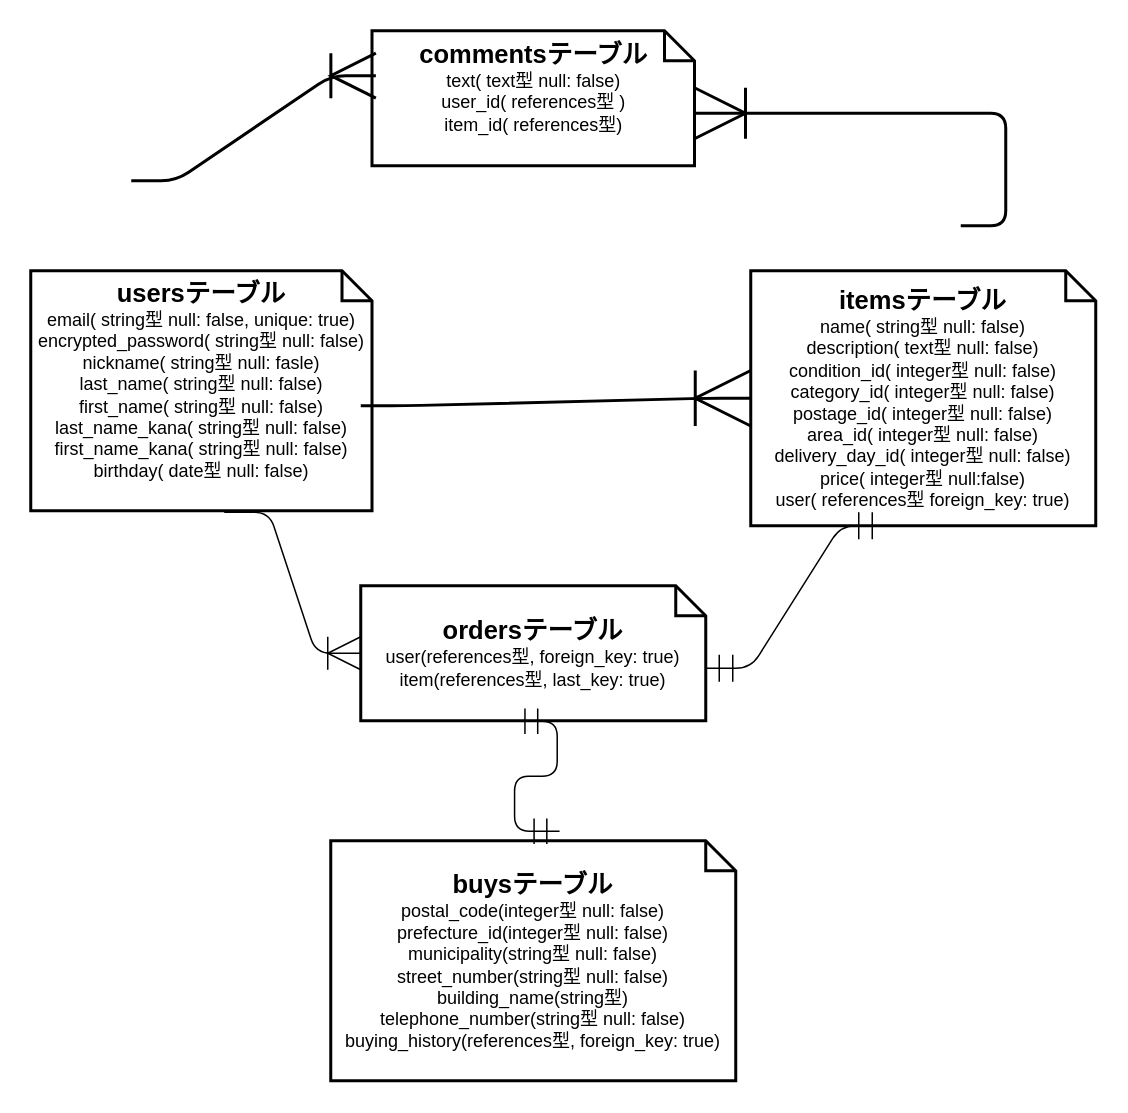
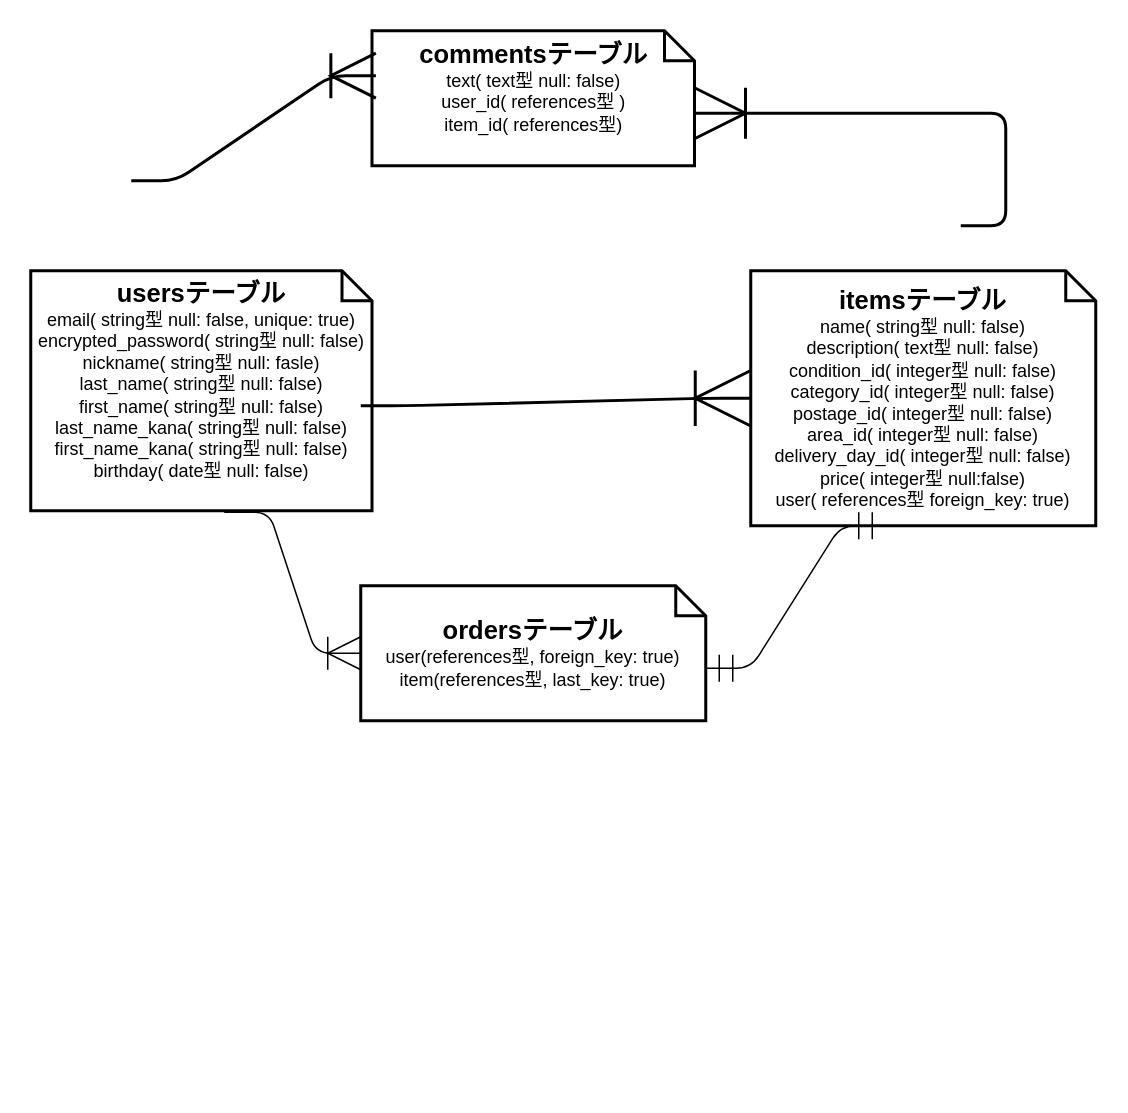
  <mxCell id="0" />
  <mxCell id="1" parent="0" />
  <mxCell id="2" value="&lt;b&gt;&lt;font style=&quot;font-size: 17px&quot;&gt;usersテーブル&lt;/font&gt;&lt;/b&gt;&lt;br&gt;email( string型 null: false, unique: true)&lt;br&gt;encrypted_password( string型 null: false)&lt;br&gt;nickname( string型 null: fasle)&lt;br&gt;last_name( string型 null: false)&lt;br&gt;first_name( string型 null: false)&lt;br&gt;last_name_kana( string型 null: false)&lt;br&gt;first_name_kana( string型 null: false)&lt;br&gt;birthday( date型 null: false)&lt;br&gt;&lt;div style=&quot;text-align: left&quot;&gt;&lt;br&gt;&lt;/div&gt;" style="shape=note;size=20;whiteSpace=wrap;html=1;strokeWidth=2;" parent="1" vertex="1"><mxGeometry x="20" y="180" width="227.5" height="160" as="geometry" /></mxCell>
  <mxCell id="3" value="&lt;span&gt;&lt;font&gt;&lt;font style=&quot;font-size: 17px&quot;&gt;&lt;b&gt;commentsテーブル&lt;/b&gt;&lt;/font&gt;&lt;br&gt;text( text型 null: false)&lt;br&gt;user_id( references型 )&lt;br&gt;item_id( references型)&lt;br&gt;&lt;br&gt;&lt;/font&gt;&lt;/span&gt;" style="shape=note;size=20;whiteSpace=wrap;html=1;strokeWidth=2;" parent="1" vertex="1"><mxGeometry x="247.5" y="20" width="215" height="90" as="geometry" /></mxCell>
  <mxCell id="4" value="&lt;font style=&quot;font-size: 17px&quot;&gt;&lt;b&gt;itemsテーブル&lt;br&gt;&lt;/b&gt;&lt;/font&gt;name( string型 null: false)&lt;br&gt;description( text型 null: false)&lt;br&gt;condition_id( integer型 null: false)&lt;br&gt;category_id( integer型 null: false)&lt;br&gt;postage_id( integer型 null: false)&lt;br&gt;area_id( integer型 null: false)&lt;br&gt;delivery_day_id( integer型 null: false)&lt;br&gt;price( integer型 null:false)&lt;br&gt;user( references型 foreign_key: true)" style="shape=note;size=20;whiteSpace=wrap;html=1;strokeWidth=2;" parent="1" vertex="1"><mxGeometry x="500" y="180" width="230" height="170" as="geometry" /></mxCell>
- <mxCell id="5" value="&lt;font style=&quot;font-size: 17px&quot;&gt;&lt;b&gt;buysテーブル&lt;/b&gt;&lt;/font&gt;&lt;br&gt;postal_code(integer型 null: false)&lt;br&gt;prefecture_id(integer型 null: false)&lt;br&gt;municipality(string型 null: false)&lt;br&gt;street_number(string型 null: false)&lt;br&gt;building_name(string型)&lt;br&gt;telephone_number(string型 null: false)&lt;br&gt;buying_history(references型, foreign_key: true)" style="shape=note;size=20;whiteSpace=wrap;html=1;strokeWidth=2;" parent="1" vertex="1"><mxGeometry x="220" y="560" width="270" height="160" as="geometry" /></mxCell>
  <mxCell id="6" value="" style="edgeStyle=entityRelationEdgeStyle;fontSize=12;html=1;endArrow=ERoneToMany;exitX=0;exitY=0;exitDx=220;exitDy=90;exitPerimeter=0;entryX=0;entryY=0.5;entryDx=0;entryDy=0;entryPerimeter=0;strokeWidth=2;endSize=34;" parent="1" source="2" target="4" edge="1"><mxGeometry width="100" height="100" relative="1" as="geometry"><mxPoint x="260" y="360" as="sourcePoint" /><mxPoint x="470" y="270" as="targetPoint" /></mxGeometry></mxCell>
  <mxCell id="7" value="" style="edgeStyle=entityRelationEdgeStyle;fontSize=12;html=1;endArrow=ERoneToMany;strokeWidth=2;entryX=0;entryY=0;entryDx=215;entryDy=55;entryPerimeter=0;endSize=31;" parent="1" target="3" edge="1"><mxGeometry width="100" height="100" relative="1" as="geometry"><mxPoint x="640" y="150" as="sourcePoint" /><mxPoint x="400" y="200" as="targetPoint" /></mxGeometry></mxCell>
  <mxCell id="8" value="" style="edgeStyle=entityRelationEdgeStyle;fontSize=12;html=1;endArrow=ERoneToMany;strokeWidth=2;entryX=0.012;entryY=0.333;entryDx=0;entryDy=0;entryPerimeter=0;endSize=27;" parent="1" target="3" edge="1"><mxGeometry width="100" height="100" relative="1" as="geometry"><mxPoint x="87" y="120" as="sourcePoint" /><mxPoint x="200" y="70" as="targetPoint" /></mxGeometry></mxCell>
  <mxCell id="9" value="&lt;font style=&quot;font-size: 17px&quot;&gt;&lt;b&gt;ordersテーブル&lt;/b&gt;&lt;/font&gt;&lt;br&gt;user(references型, foreign_key: true)&lt;br&gt;item(references型, last_key: true)" style="shape=note;size=20;whiteSpace=wrap;html=1;strokeWidth=2;" parent="1" vertex="1"><mxGeometry x="240" y="390" width="230" height="90" as="geometry" /></mxCell>
- <mxCell id="10" value="" style="edgeStyle=entityRelationEdgeStyle;fontSize=12;html=1;endArrow=ERmandOne;startArrow=ERmandOne;endSize=15;startSize=15;exitX=0.439;exitY=1.004;exitDx=0;exitDy=0;exitPerimeter=0;entryX=0.565;entryY=-0.04;entryDx=0;entryDy=0;entryPerimeter=0;" parent="1" source="9" target="5" edge="1"><mxGeometry width="100" height="100" relative="1" as="geometry"><mxPoint x="320" y="520" as="sourcePoint" /><mxPoint x="370" y="590" as="targetPoint" /></mxGeometry></mxCell>
  <mxCell id="11" value="" style="edgeStyle=entityRelationEdgeStyle;fontSize=12;html=1;endArrow=ERoneToMany;exitX=0.567;exitY=1.006;exitDx=0;exitDy=0;exitPerimeter=0;endSize=20;entryX=0;entryY=0.5;entryDx=0;entryDy=0;entryPerimeter=0;" parent="1" source="2" target="9" edge="1"><mxGeometry width="100" height="100" relative="1" as="geometry"><mxPoint x="170" y="470" as="sourcePoint" /><mxPoint x="190" y="440" as="targetPoint" /></mxGeometry></mxCell>
  <mxCell id="12" value="" style="edgeStyle=entityRelationEdgeStyle;fontSize=12;html=1;endArrow=ERmandOne;startArrow=ERmandOne;endSize=16;startSize=16;exitX=0;exitY=0;exitDx=230;exitDy=55;exitPerimeter=0;" parent="1" source="9" edge="1"><mxGeometry width="100" height="100" relative="1" as="geometry"><mxPoint x="550" y="459" as="sourcePoint" /><mxPoint x="590" y="350" as="targetPoint" /></mxGeometry></mxCell>
